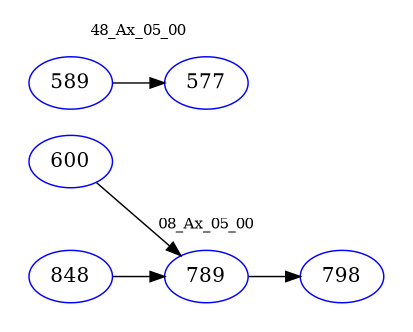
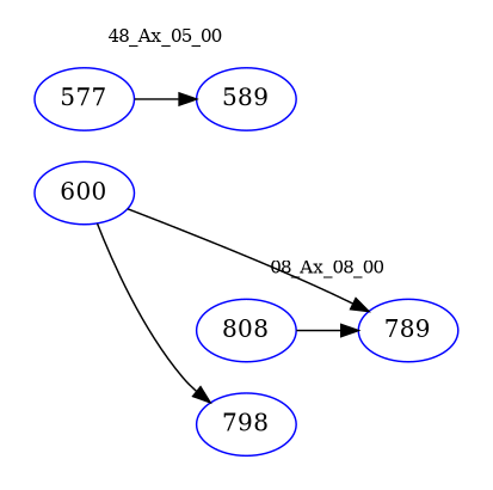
  digraph {
    rankdir=LR
    node [color=blue]
    edge [color=black]
    n1 [label=600]
    n2 [label=577]
    n3 [label=589]
-   n4 [label=848]
+   n4 [label=808]
    n5 [label=789]
    n6 [label=798]
    subgraph cluster_1 {
      color=white
      fontsize=10
      label="48_Ax_05_00"
      n1
      n2
      n3
    }
    subgraph cluster_2 {
      color=white
      fontsize=10
-     label="08_Ax_05_00"
+     label="08_Ax_08_00"
      n4
      n5
      n6
    }
    n1 -> n5
-   n3 -> n2
+   n2 -> n3
    n4 -> n5
-   n5 -> n6
+   n1 -> n6
  }
